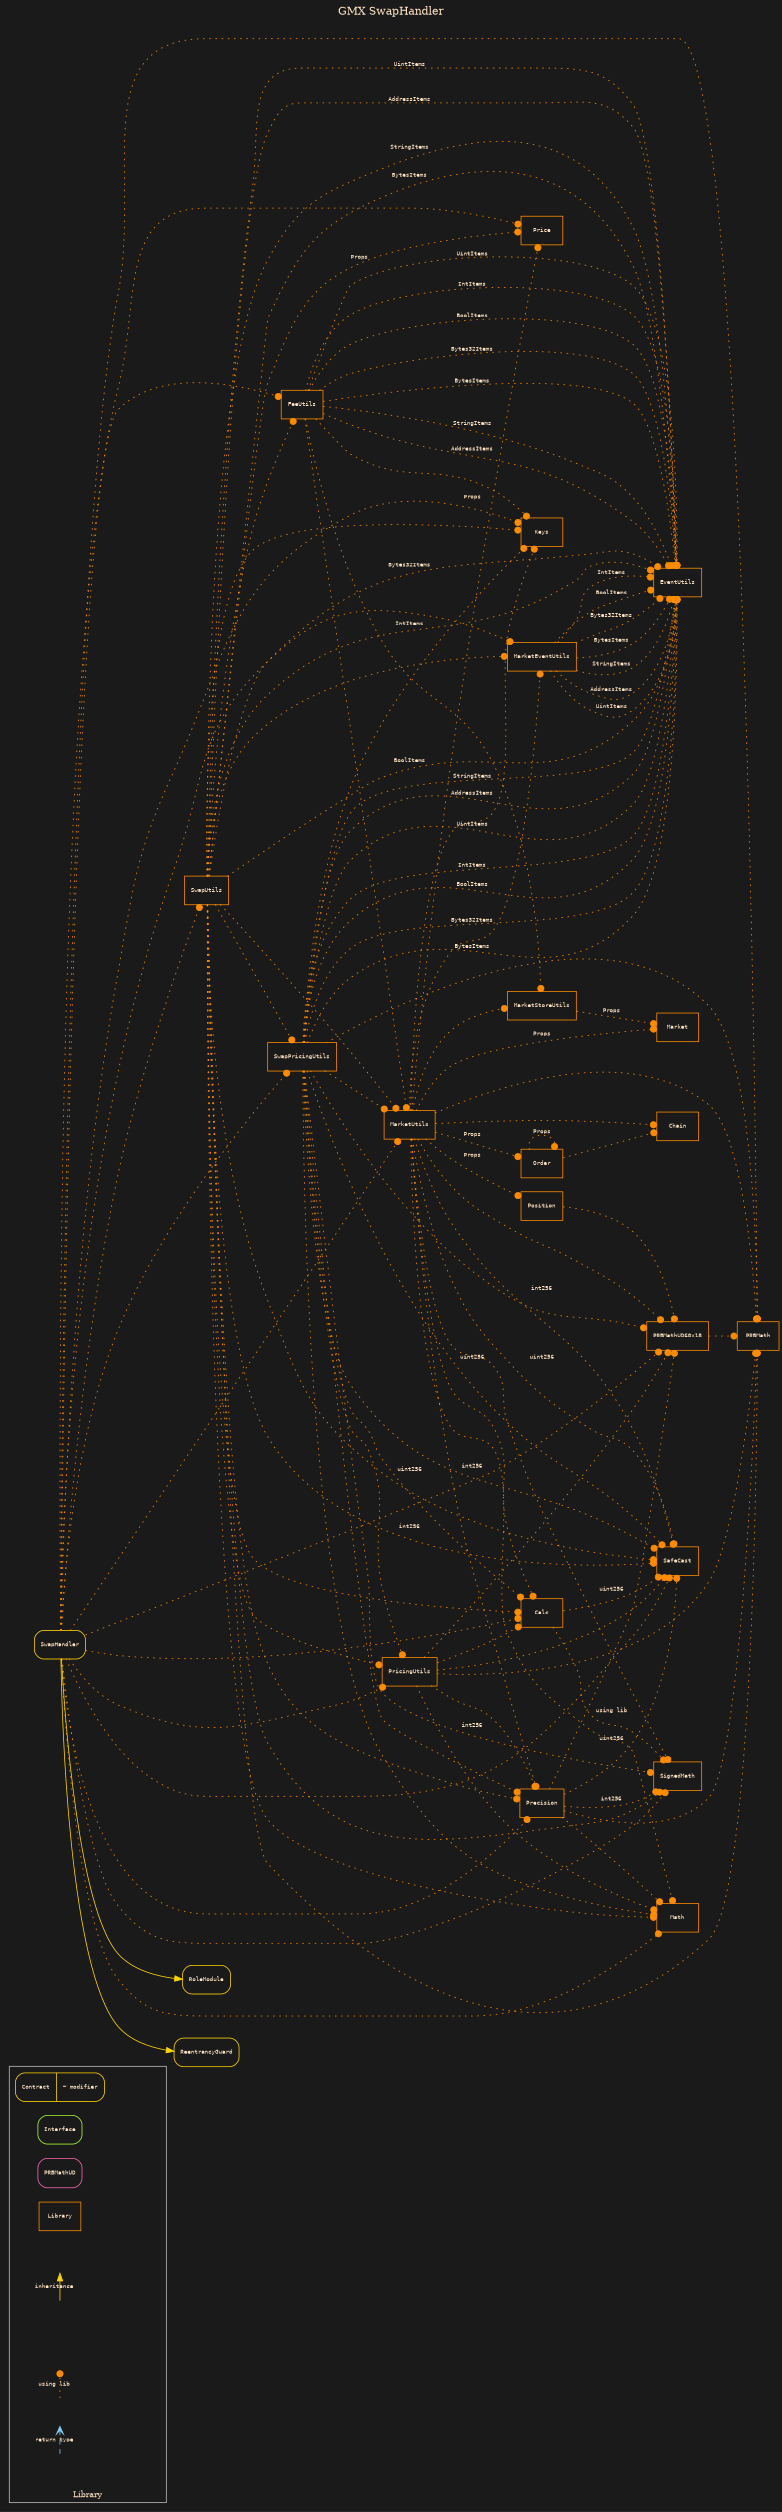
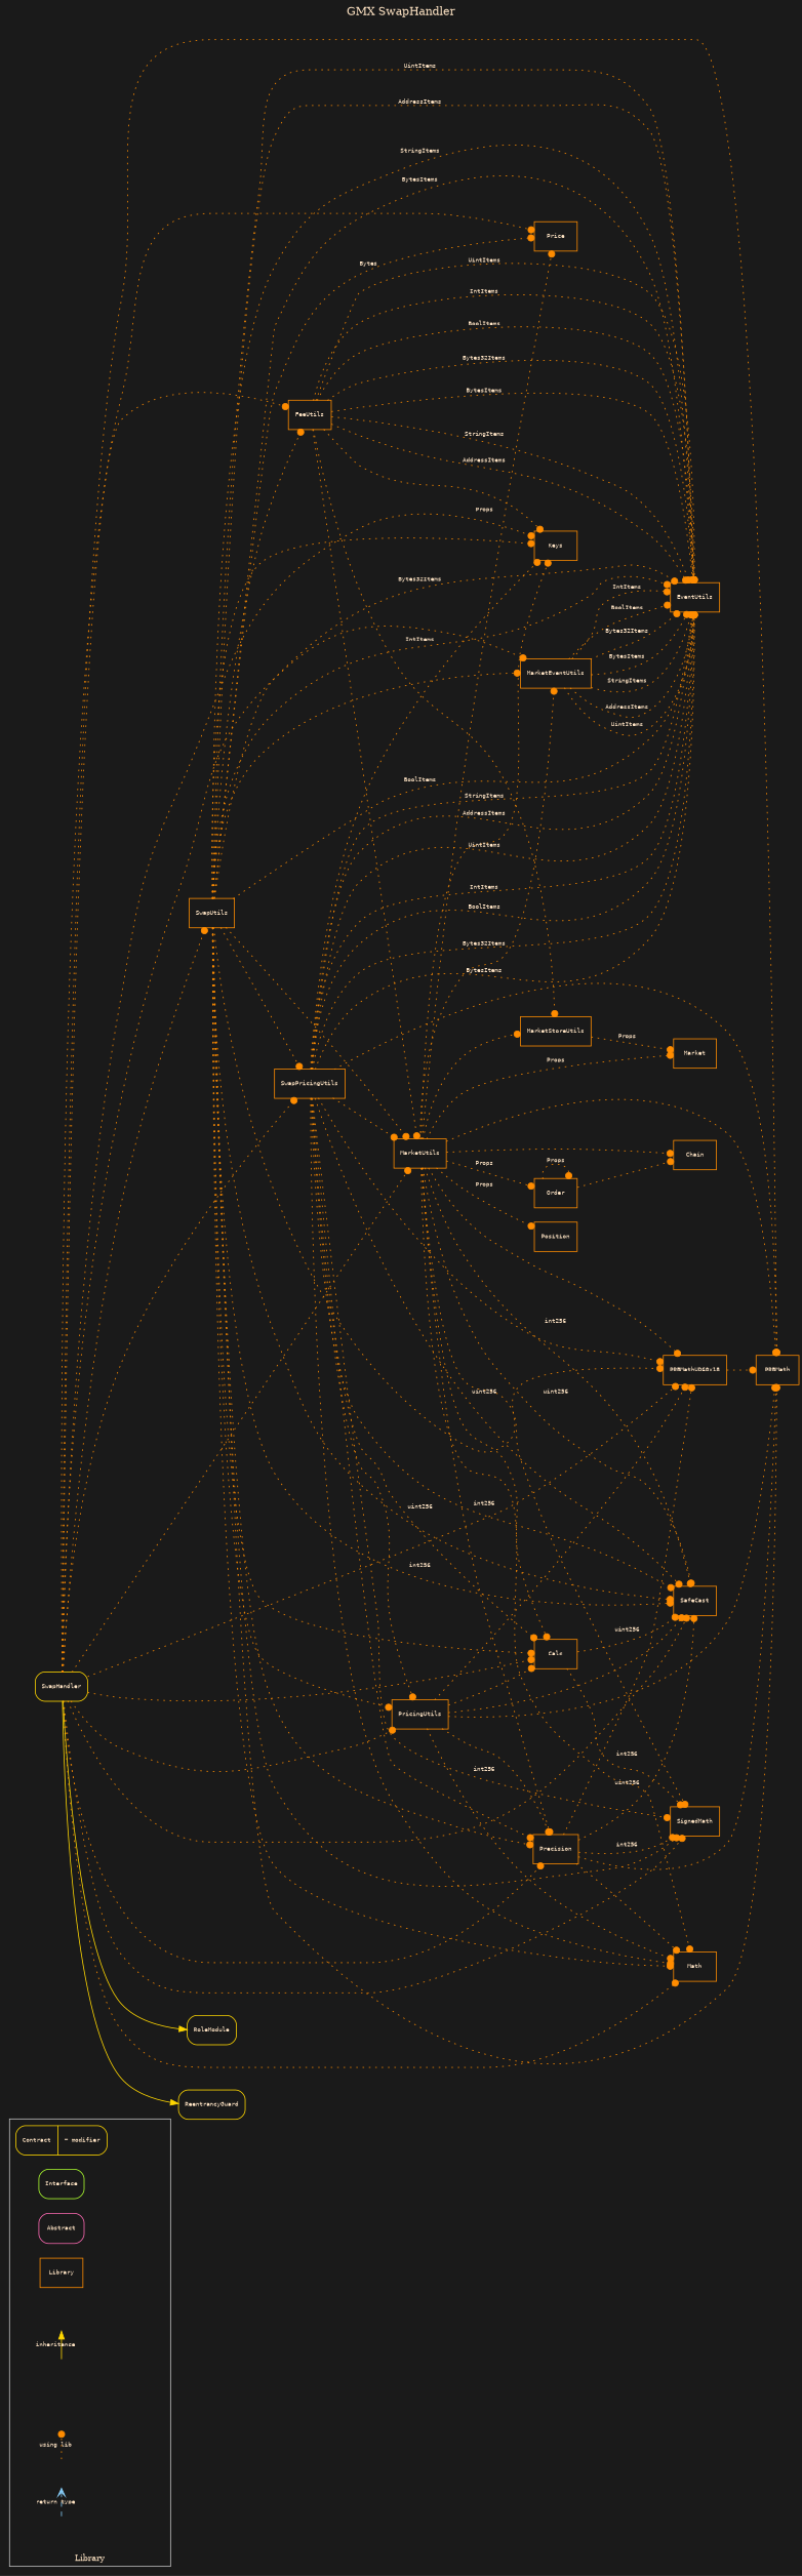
  digraph {
    bgcolor=gray10
    color=gold
    fontcolor=bisque
    label="GMX SwapHandler"
    labelloc=t
    rankdir=LR
    node [color=darkorange fontcolor=bisque fontname="DejaVu Sans Mono" fontsize=8 shape=record]
    edge [arrowhead=dot color=darkorange fontcolor=bisque fontname="DejaVu Sans Mono" fontsize=8 style=dotted]
    n1 [color=gold label="{Contract | ~ modifier}" shape=Mrecord]
    Interface [color=greenyellow shape=Mrecord]
-   Abstract [color=hotpink shape=Mrecord label=PRBMathUD]
+   Abstract [color=hotpink shape=Mrecord]
    Library
    A [style=invis color="" fontcolor="" fontname="" fontsize="" shape=""]
    C [style=invis color="" fontcolor="" fontname="" fontsize="" shape=""]
    D [style=invis color="" fontcolor="" fontname="" fontsize="" shape=""]
    B [style=invis color="" fontcolor="" fontname="" fontsize="" shape=""]
    E [style=invis color="" fontcolor="" fontname="" fontsize="" shape=""]
    F [style=invis color="" fontcolor="" fontname="" fontsize="" shape=""]
    n11 [label=Chain]
    n12 [label=Keys]
    n13 [label=EventUtils]
    n14 [label=FeeUtils]
    n15 [label=MarketStoreUtils]
    n16 [label=MarketUtils]
    n17 [label=Market]
    n18 [label=MarketEventUtils]
    n19 [label=Order]
    n20 [label=Position]
    n21 [label=Price]
    n22 [label=Calc]
    n23 [label=Precision]
    n24 [label=Math]
    n25 [label=SafeCast]
    n26 [label=SignedMath]
    n27 [label=PRBMath]
    n28 [label=PRBMathUD60x18]
    n29 [label=PricingUtils]
    n30 [label=SwapPricingUtils]
    n31 [color=gold label=RoleModule shape=Mrecord]
    n32 [color=gold label=SwapHandler shape=Mrecord]
    n33 [label=SwapUtils]
    n34 [color=gold label=ReentrancyGuard shape=Mrecord]
    subgraph cluster_1 {
      color=gray
      fontsize=10
      label=Library
      labelloc=b
      F
      subgraph sub_2 {
        color=gray
        fontsize=10
        label=Legend
        labelloc=b
        rank=source
        n1
        Interface
        Abstract
        Library
        A
        C
        D
      }
      subgraph sub_3 {
        color=gray
        fontsize=10
        label=Legend
        labelloc=b
        rank=same
        D
        B
        E
      }
    }
    A -> B [arrowhead=normal color=gold label=inheritance style=solid]
    C -> D [arrowhead=vee color=lightskyblue label="return type" style=dashed]
    D -> E [label="using lib"]
    n14 -> n12
    n14 -> n13 [label=AddressItems]
    n14 -> n13 [label=UintItems]
    n14 -> n13 [label=IntItems]
    n14 -> n13 [label=BoolItems]
    n14 -> n13 [label=Bytes32Items]
    n14 -> n13 [label=BytesItems]
    n14 -> n13 [label=StringItems]
    n14 -> n15
    n14 -> n16
    n15 -> n17 [label=Props]
    n16 -> n11
    n16 -> n12
    n16 -> n15
    n16 -> n17 [label=Props]
    n16 -> n18
    n16 -> n19 [label=Props]
    n16 -> n20 [label=Props]
    n16 -> n21 [label=Props]
    n16 -> n22
    n16 -> n23
    n16 -> n24
    n16 -> n25 [label=int256]
    n16 -> n25 [label=uint256]
    n16 -> n26
    n16 -> n27
    n16 -> n28
    n18 -> n13 [label=AddressItems]
    n18 -> n13 [label=UintItems]
    n18 -> n13 [label=IntItems]
    n18 -> n13 [label=BoolItems]
    n18 -> n13 [label=Bytes32Items]
    n18 -> n13 [label=BytesItems]
    n18 -> n13 [label=StringItems]
    n19 -> n11
    n19 -> n19 [label=Props]
    n22 -> n25 [label=uint256]
-   n22 -> n26 [label="using lib"]
+   n22 -> n26 [label=int256]
    n23 -> n24
    n23 -> n25 [label=uint256]
    n23 -> n26 [label=int256]
    n23 -> n27
    n23 -> n28
    n28 -> n27
    n29 -> n22
    n29 -> n23
    n29 -> n24
    n29 -> n25
    n29 -> n27
    n29 -> n28
    n30 -> n12
    n30 -> n13 [label=AddressItems]
    n30 -> n13 [label=UintItems]
    n30 -> n13 [label=IntItems]
    n30 -> n13 [label=BoolItems]
    n30 -> n13 [label=Bytes32Items]
    n30 -> n13 [label=BytesItems]
    n30 -> n13 [label=StringItems]
    n30 -> n16
    n30 -> n22
    n30 -> n23
    n30 -> n24
    n30 -> n25 [label=int256]
    n30 -> n25 [label=uint256]
    n30 -> n26 [label=int256]
    n30 -> n27
    n30 -> n28
    n30 -> n29
    n32 -> n12
    n32 -> n14
    n32 -> n16
    n32 -> n18
    n32 -> n21
    n32 -> n22
    n32 -> n23
    n32 -> n24
    n32 -> n25
    n32 -> n26
    n32 -> n27
    n32 -> n28
    n32 -> n29
    n32 -> n30
    n32 -> n31 [arrowhead=normal color=gold style=solid]
    n32 -> n33
    n32 -> n34 [arrowhead=normal color=gold style=solid]
    n33 -> n12
    n33 -> n13 [label=AddressItems]
    n33 -> n13 [label=UintItems]
    n33 -> n13 [label=IntItems]
    n33 -> n13 [label=BoolItems]
    n33 -> n13 [label=Bytes32Items]
    n33 -> n13 [label=BytesItems]
    n33 -> n13 [label=StringItems]
    n33 -> n14
    n33 -> n16
    n33 -> n18
-   n33 -> n21 [label=Props]
+   n33 -> n21 [label=Bytes]
    n33 -> n22
    n33 -> n23
    n33 -> n24
    n33 -> n25 [label=uint256]
    n33 -> n25 [label=int256]
    n33 -> n26
    n33 -> n27
-   n20 -> n28
+   n33 -> n28
    n33 -> n29
    n33 -> n30
  }
